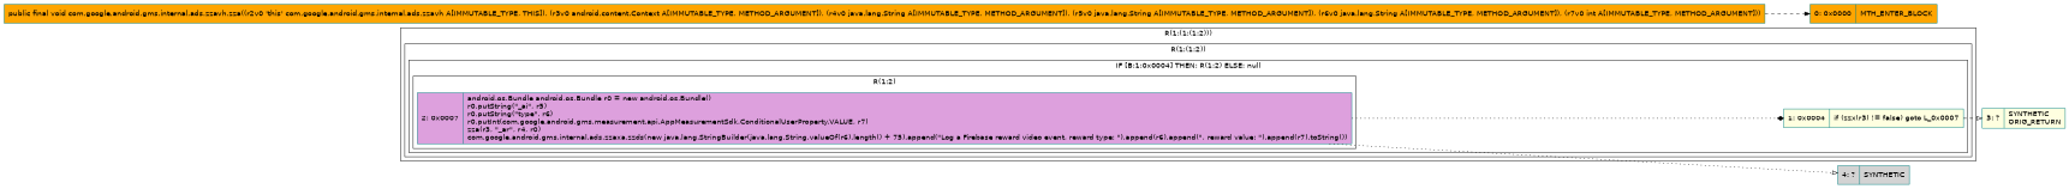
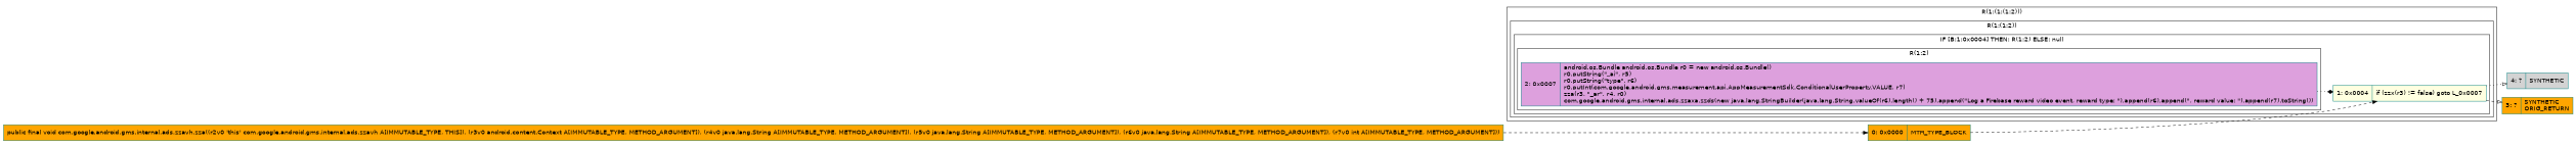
  digraph {
    fontname="DejaVu Sans"
    rankdir=LR
    node [color=teal fillcolor=lightyellow fontname="DejaVu Sans" shape=record style=filled]
    edge [arrowhead=onormal fontname="DejaVu Sans" style=dashed]
    n1 [fillcolor=plum label="{2\:\ 0x0007|android.os.Bundle android.os.Bundle r0 = new android.os.Bundle()\lr0.putString(\"_ai\", r5)\lr0.putString(\"type\", r6)\lr0.putInt(com.google.android.gms.measurement.api.AppMeasurementSdk.ConditionalUserProperty.VALUE, r7)\lzza(r3, \"_ar\", r4, r0)\lcom.google.android.gms.internal.ads.zzaxa.zzds(new java.lang.StringBuilder(java.lang.String.valueOf(r6).length() + 75).append(\"Log a Firebase reward video event, reward type: \").append(r6).append(\", reward value: \").append(r7).toString())\l}"]
    n2 [label="{1\:\ 0x0004|if (zzx(r3) != false) goto L_0x0007\l}"]
    n3 [fillcolor=lightgrey label="{4\:\ ?|SYNTHETIC\l}"]
-   n4 [label="{3\:\ ?|SYNTHETIC\lORIG_RETURN\l}"]
-   n5 [fillcolor=orange label="{0\:\ 0x0000|MTH_ENTER_BLOCK\l}"]
+   n4 [fillcolor=orange label="{3\:\ ?|SYNTHETIC\lORIG_RETURN\l}"]
+   n5 [fillcolor=orange label="{0\:\ 0x0000|MTH_TYPE_BLOCK\l}"]
    n6 [fillcolor=orange label="{public final void com.google.android.gms.internal.ads.zzavh.zza((r2v0 'this' com.google.android.gms.internal.ads.zzavh A[IMMUTABLE_TYPE, THIS]), (r3v0 android.content.Context A[IMMUTABLE_TYPE, METHOD_ARGUMENT]), (r4v0 java.lang.String A[IMMUTABLE_TYPE, METHOD_ARGUMENT]), (r5v0 java.lang.String A[IMMUTABLE_TYPE, METHOD_ARGUMENT]), (r6v0 java.lang.String A[IMMUTABLE_TYPE, METHOD_ARGUMENT]), (r7v0 int A[IMMUTABLE_TYPE, METHOD_ARGUMENT])) }"]
    subgraph cluster_1 {
      label="R(1:(1:(1:2)))"
      subgraph cluster_2 {
        label="R(1:(1:2))"
        subgraph cluster_3 {
          label="IF [B:1:0x0004] THEN: R(1:2) ELSE: null"
          n2
          subgraph cluster_4 {
            label="R(1:2)"
            n1
          }
        }
      }
    }
    n1 -> n2 [arrowhead=diamond style=dotted]
-   n1 -> n3 [style=dotted]
+   n2 -> n3 [style=dotted]
    n2 -> n4
+   n5 -> n2 [arrowhead=normal]
    n6 -> n5 [arrowhead=normal]
  }
